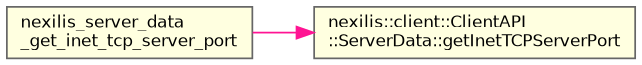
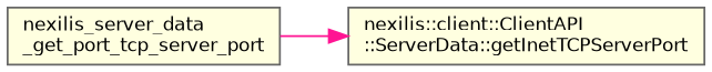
  digraph {
    rankdir=LR
    node [color=gray40 fillcolor=lightyellow fontname=Helvetica fontsize=10 shape=box style=filled]
-   n1 [fontcolor=black height=0.2 label="nexilis_server_data\l_get_inet_tcp_server_port" width=0.4]
+   n1 [fontcolor=black height=0.2 label="nexilis_server_data\l_get_port_tcp_server_port" width=0.4]
    n2 [height=0.2 label="nexilis::client::ClientAPI\l::ServerData::getInetTCPServerPort" width=0.4]
    n1 -> n2 [color=deeppink fontname=Helvetica fontsize=10 labelfontname=Helvetica labelfontsize=10 style=solid]
  }
